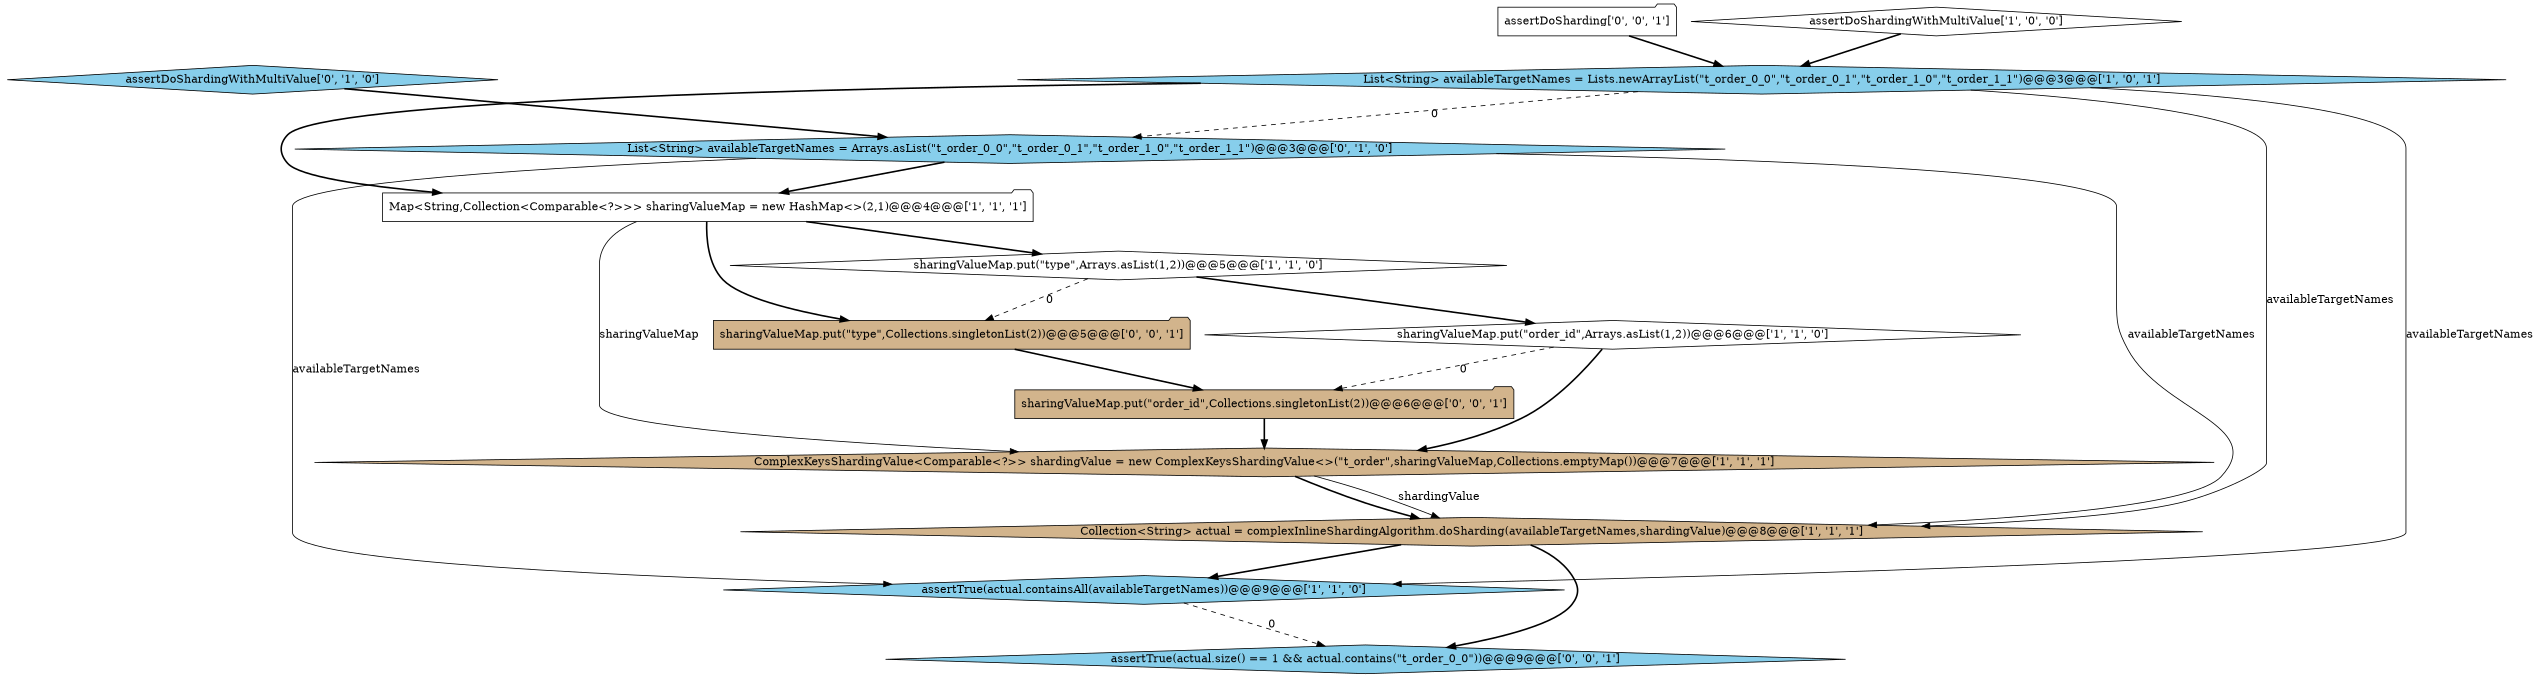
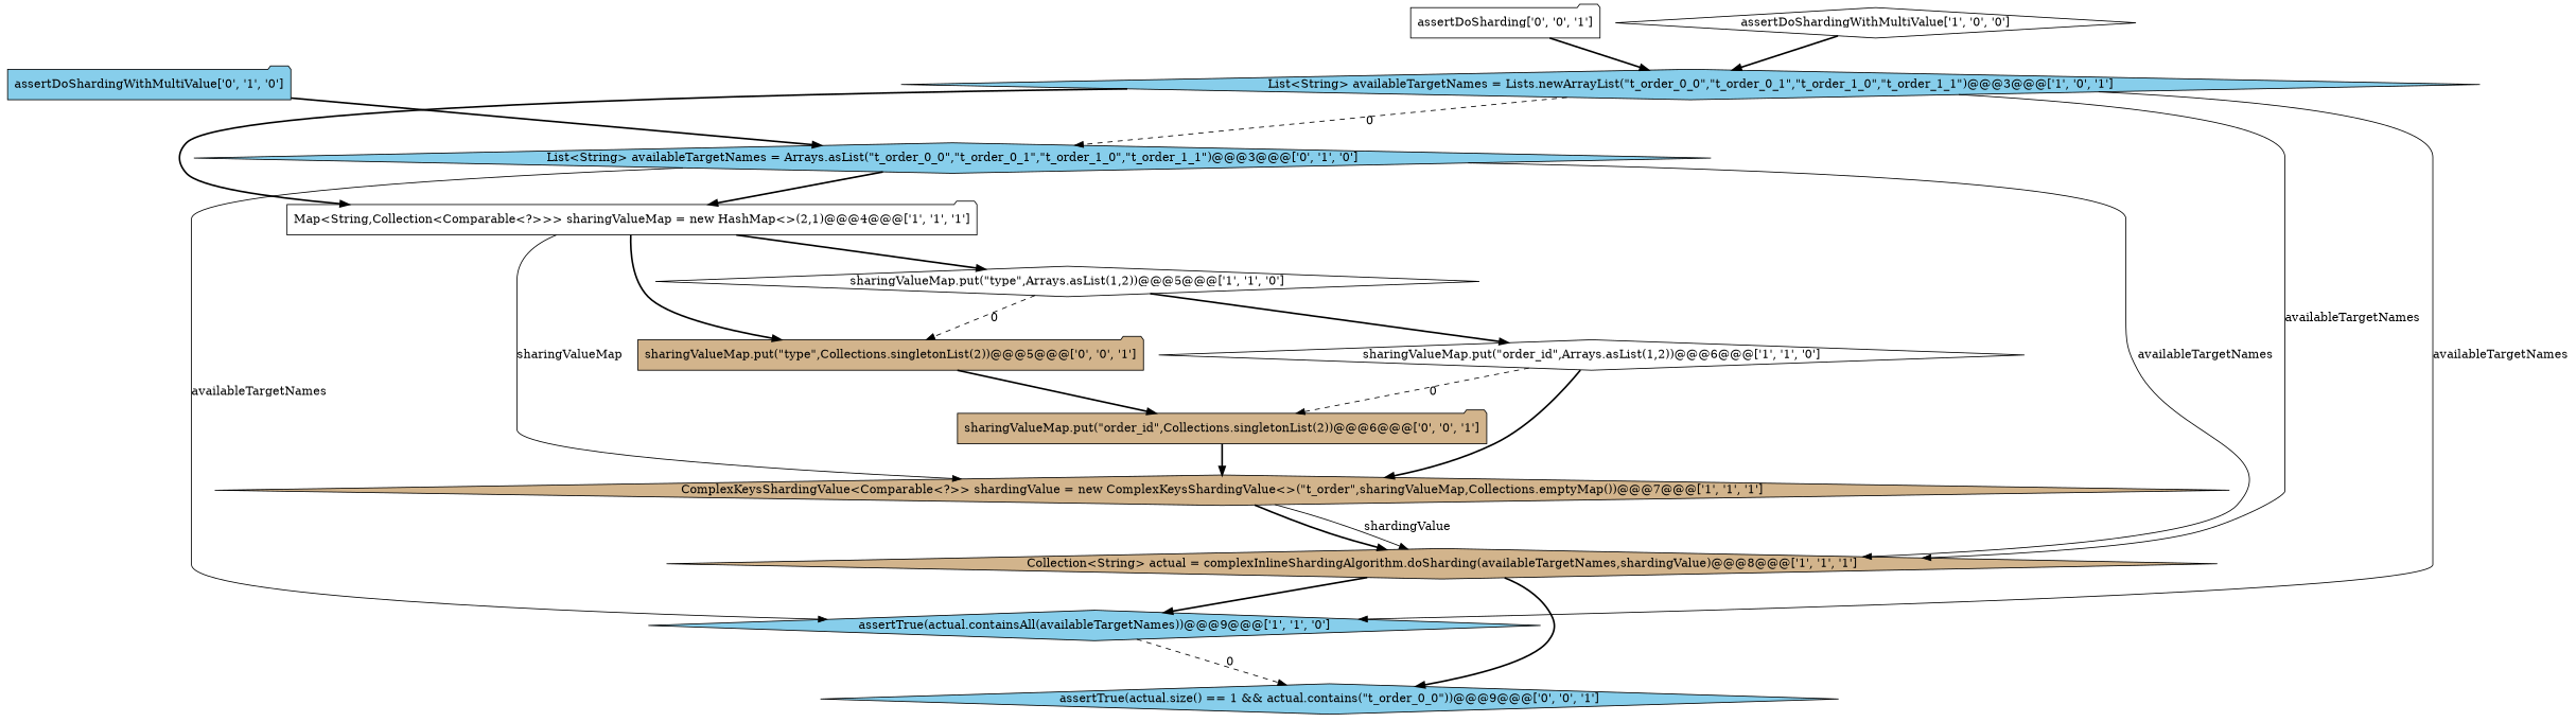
  digraph {
    node [fillcolor=skyblue shape=diamond style=filled]
    edge [style=bold]
    n1 [fillcolor=tan label="sharingValueMap.put(\"type\",Collections.singletonList(2))@@@5@@@['0', '0', '1']" shape=folder]
    n2 [fillcolor=tan label="sharingValueMap.put(\"order_id\",Collections.singletonList(2))@@@6@@@['0', '0', '1']" shape=folder]
    n3 [label="List<String> availableTargetNames = Lists.newArrayList(\"t_order_0_0\",\"t_order_0_1\",\"t_order_1_0\",\"t_order_1_1\")@@@3@@@['1', '0', '1']"]
    n4 [label="assertTrue(actual.containsAll(availableTargetNames))@@@9@@@['1', '1', '0']"]
    n5 [fillcolor=tan label="Collection<String> actual = complexInlineShardingAlgorithm.doSharding(availableTargetNames,shardingValue)@@@8@@@['1', '1', '1']"]
    n6 [label="List<String> availableTargetNames = Arrays.asList(\"t_order_0_0\",\"t_order_0_1\",\"t_order_1_0\",\"t_order_1_1\")@@@3@@@['0', '1', '0']"]
    n7 [fillcolor=white label="Map<String,Collection<Comparable<?>>> sharingValueMap = new HashMap<>(2,1)@@@4@@@['1', '1', '1']" shape=folder]
    n8 [label="assertTrue(actual.size() == 1 && actual.contains(\"t_order_0_0\"))@@@9@@@['0', '0', '1']"]
    n9 [fillcolor=white label="assertDoSharding['0', '0', '1']" shape=folder]
    n10 [fillcolor=white label="sharingValueMap.put(\"type\",Arrays.asList(1,2))@@@5@@@['1', '1', '0']"]
    n11 [fillcolor=white label="sharingValueMap.put(\"order_id\",Arrays.asList(1,2))@@@6@@@['1', '1', '0']"]
    n12 [fillcolor=white label="assertDoShardingWithMultiValue['1', '0', '0']"]
    n13 [fillcolor=tan label="ComplexKeysShardingValue<Comparable<?>> shardingValue = new ComplexKeysShardingValue<>(\"t_order\",sharingValueMap,Collections.emptyMap())@@@7@@@['1', '1', '1']"]
-   n14 [label="assertDoShardingWithMultiValue['0', '1', '0']"]
+   n14 [label="assertDoShardingWithMultiValue['0', '1', '0']" shape=folder]
    n1 -> n2
    n2 -> n13
    n3 -> n4 [label=availableTargetNames style=solid]
    n3 -> n5 [label=availableTargetNames style=solid]
    n3 -> n6 [label=0 style=dashed]
    n3 -> n7
    n4 -> n8 [label=0 style=dashed]
    n5 -> n4
    n5 -> n8
    n6 -> n4 [label=availableTargetNames style=solid]
    n6 -> n5 [label=availableTargetNames style=solid]
    n6 -> n7
    n7 -> n1
    n7 -> n10
    n7 -> n13 [label=sharingValueMap style=solid]
    n9 -> n3
    n10 -> n1 [label=0 style=dashed]
    n10 -> n11
    n11 -> n2 [label=0 style=dashed]
    n11 -> n13
    n12 -> n3
    n13 -> n5 [label=shardingValue style=solid]
    n13 -> n5
    n14 -> n6
  }
